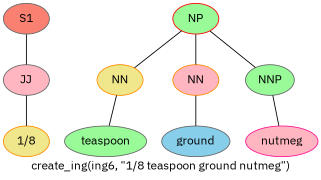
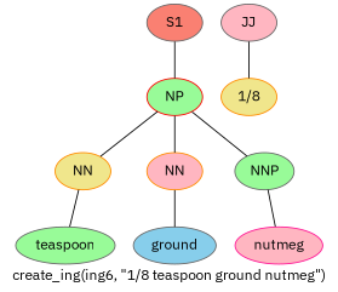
  graph {
    fontname="IBM Plex Sans"
    label="create_ing(ing6, \"1/8 teaspoon ground nutmeg\")"
    node [color=gray40 fillcolor=palegreen fontname="IBM Plex Sans" style=filled]
    edge [fontname="IBM Plex Sans"]
    n1 [fillcolor=salmon label=S1]
    n2 [color=red label=NP]
    n3 [color=darkorange fillcolor=khaki label=NN]
    n4 [color=darkorange fillcolor=lightpink label=NN]
    n5 [label=NNP]
    n6 [fillcolor=lightpink label=JJ]
    n7 [color=darkorange fillcolor=khaki label="1/8"]
    n8 [label=teaspoon]
    n9 [fillcolor=skyblue label=ground]
    n10 [color=deeppink fillcolor=lightpink label=nutmeg]
-   n1 -- n6
+   n1 -- n2
    n2 -- n3
    n2 -- n4
    n2 -- n5
    n3 -- n8
    n4 -- n9
    n5 -- n10
    n6 -- n7
  }
